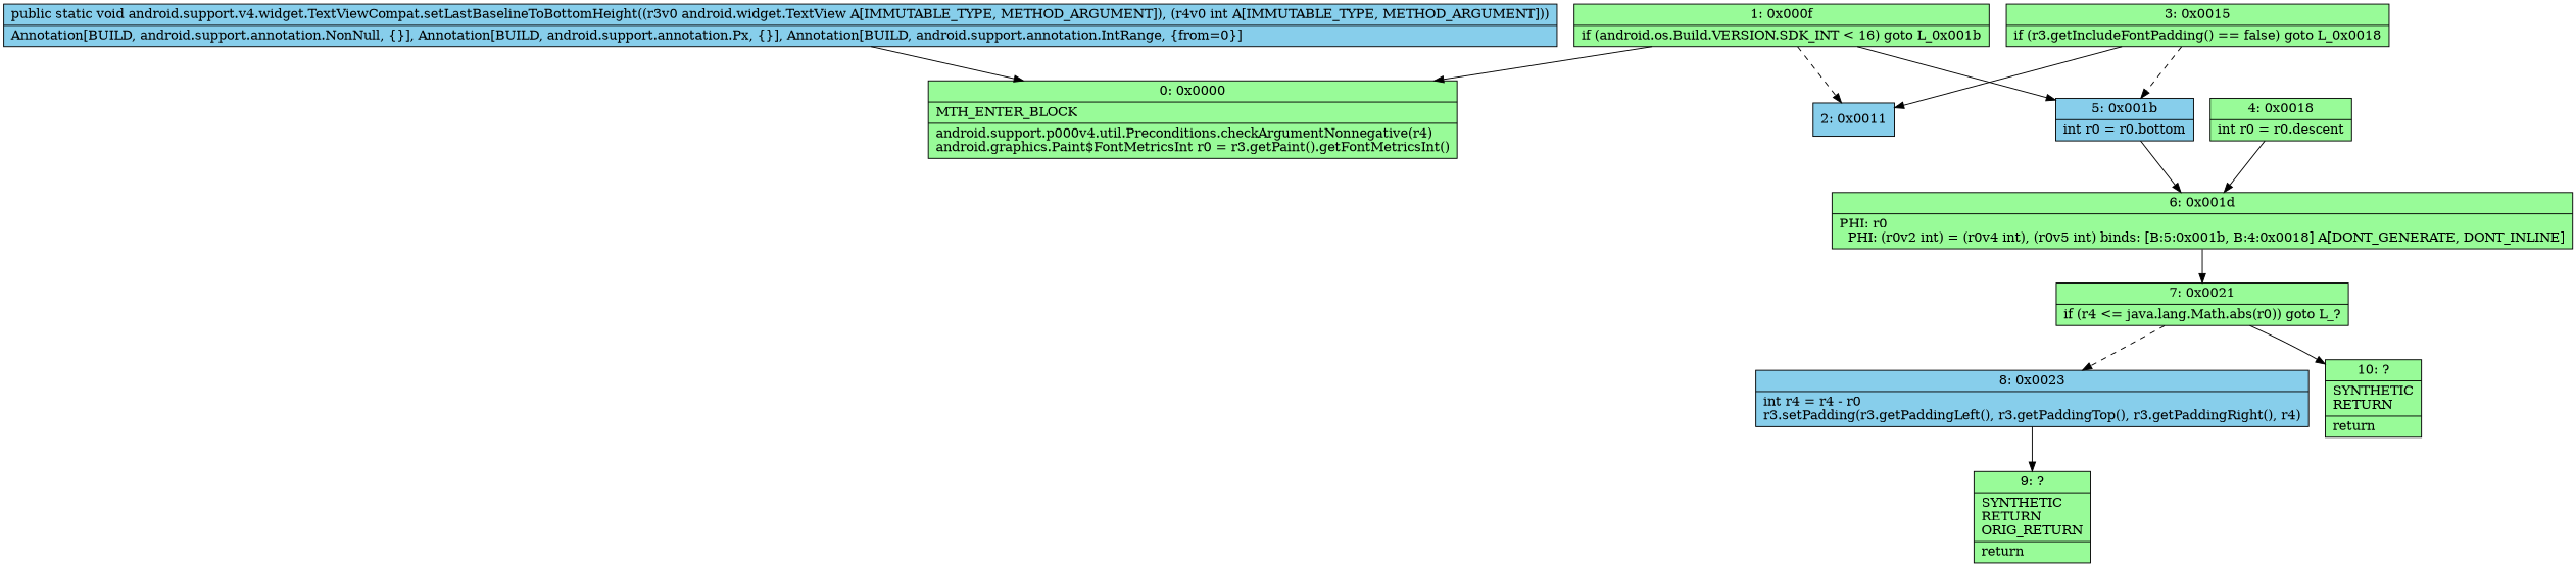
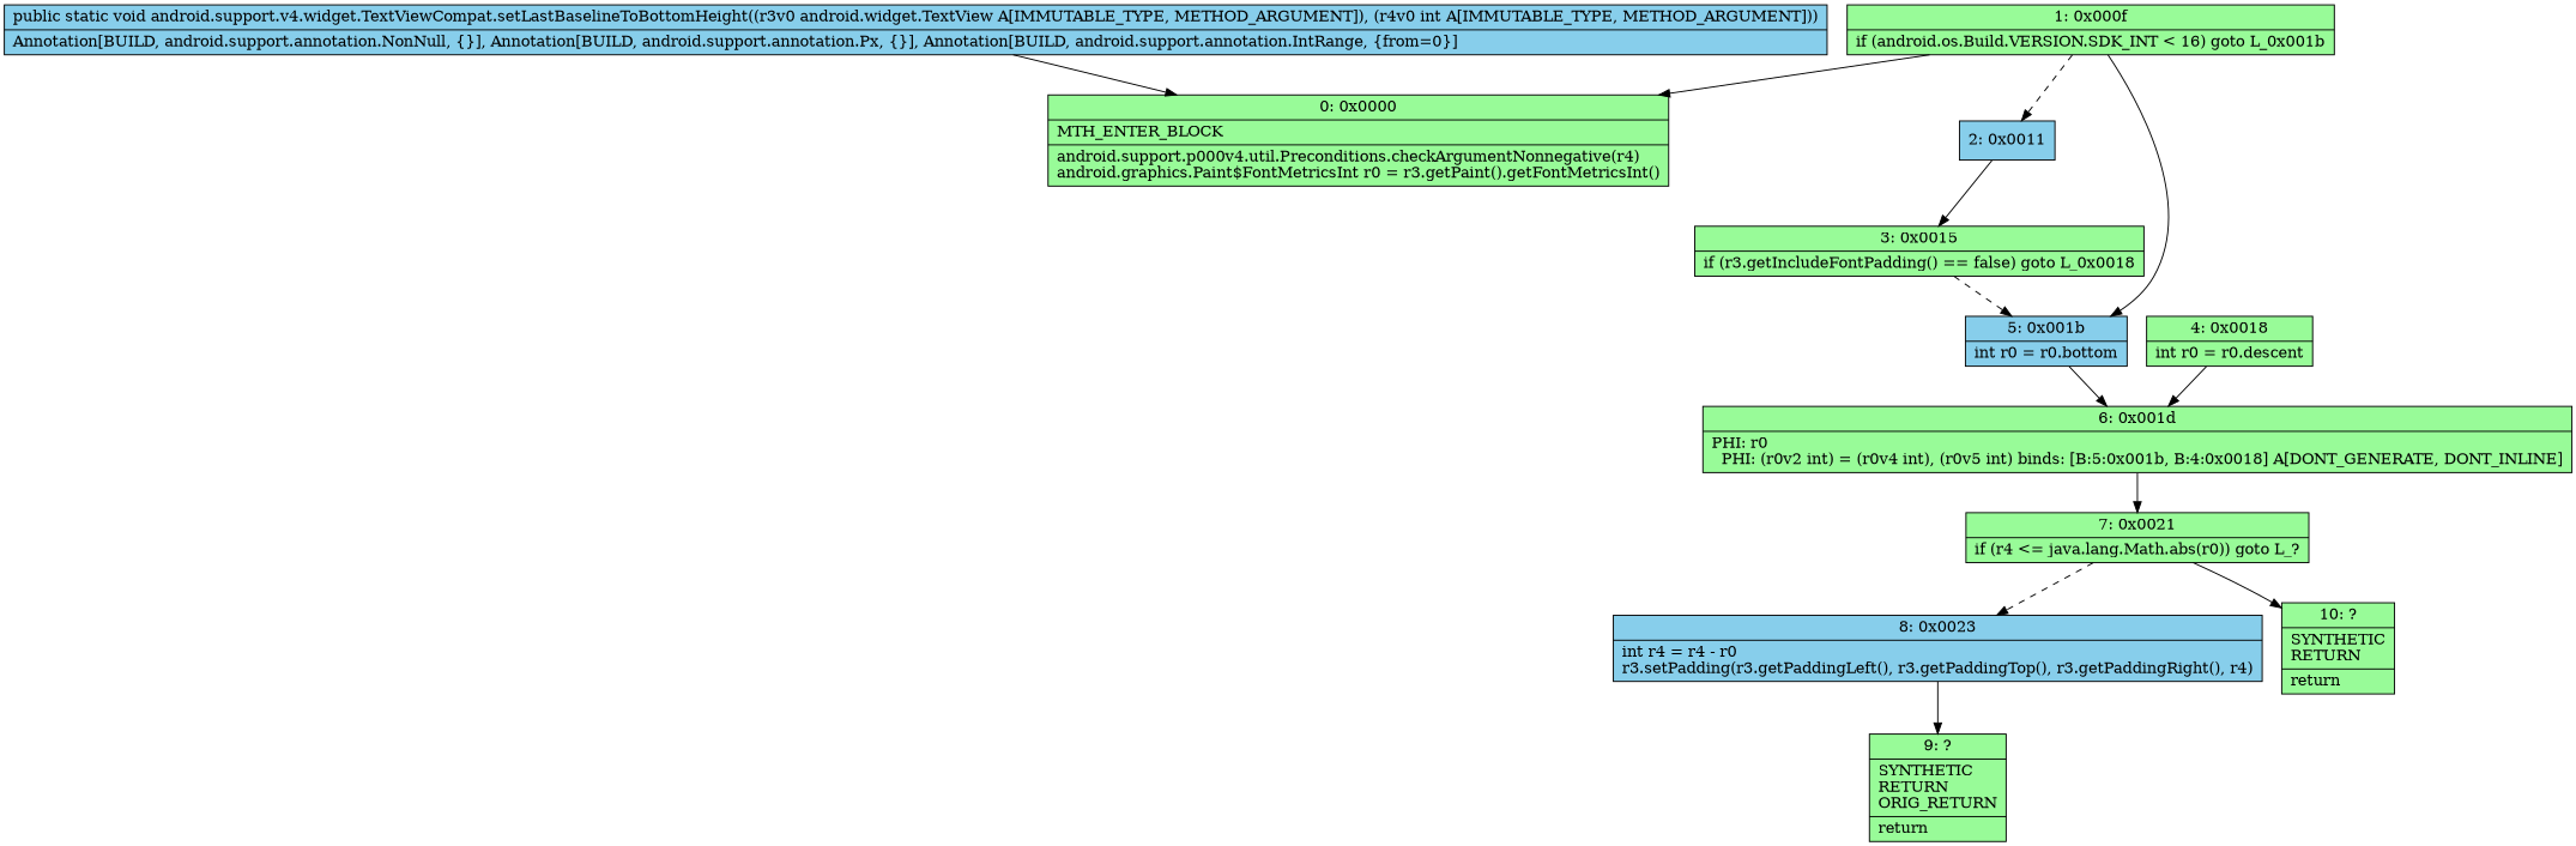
  digraph {
    node [fillcolor=palegreen shape=record style=filled]
    n1 [label="{0\:\ 0x0000|MTH_ENTER_BLOCK\l|android.support.p000v4.util.Preconditions.checkArgumentNonnegative(r4)\landroid.graphics.Paint$FontMetricsInt r0 = r3.getPaint().getFontMetricsInt()\l}"]
    n2 [label="{1\:\ 0x000f|if (android.os.Build.VERSION.SDK_INT \< 16) goto L_0x001b\l}"]
    n3 [fillcolor=skyblue label="{2\:\ 0x0011}"]
    n4 [fillcolor=skyblue label="{5\:\ 0x001b|int r0 = r0.bottom\l}"]
    n5 [label="{3\:\ 0x0015|if (r3.getIncludeFontPadding() == false) goto L_0x0018\l}"]
    n6 [label="{6\:\ 0x001d|PHI: r0 \l  PHI: (r0v2 int) = (r0v4 int), (r0v5 int) binds: [B:5:0x001b, B:4:0x0018] A[DONT_GENERATE, DONT_INLINE]\l}"]
    n7 [label="{4\:\ 0x0018|int r0 = r0.descent\l}"]
    n8 [label="{7\:\ 0x0021|if (r4 \<= java.lang.Math.abs(r0)) goto L_?\l}"]
    n9 [fillcolor=skyblue label="{8\:\ 0x0023|int r4 = r4 \- r0\lr3.setPadding(r3.getPaddingLeft(), r3.getPaddingTop(), r3.getPaddingRight(), r4)\l}"]
    n10 [label="{10\:\ ?|SYNTHETIC\lRETURN\l|return\l}"]
    n11 [label="{9\:\ ?|SYNTHETIC\lRETURN\lORIG_RETURN\l|return\l}"]
    n12 [fillcolor=skyblue label="{public static void android.support.v4.widget.TextViewCompat.setLastBaselineToBottomHeight((r3v0 android.widget.TextView A[IMMUTABLE_TYPE, METHOD_ARGUMENT]), (r4v0 int A[IMMUTABLE_TYPE, METHOD_ARGUMENT]))  | Annotation[BUILD, android.support.annotation.NonNull, \{\}], Annotation[BUILD, android.support.annotation.Px, \{\}], Annotation[BUILD, android.support.annotation.IntRange, \{from=0\}]\l}"]
    n2 -> n1
    n2 -> n3 [style=dashed]
    n2 -> n4
-   n5 -> n3
+   n3 -> n5
    n4 -> n6
    n5 -> n4 [style=dashed]
    n6 -> n8
    n7 -> n6
    n8 -> n9 [style=dashed]
    n8 -> n10
    n9 -> n11
    n12 -> n1
  }
